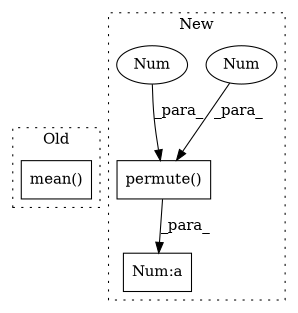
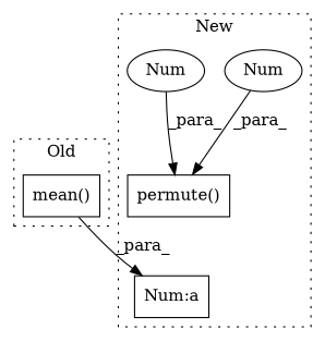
  digraph {
    node [a=75 l=1 shape=box]
    n1 [l="14,1" label="permute()" s="2367,2391"]
    n2 [a=76 label=Num s=2381 shape=ellipse]
    n3 [a=76 label=Num s=2384 shape=ellipse]
    n4 [a=82 l=3 label="Num:a" s=2600]
    n5 [l=58 label="mean()" s=2178]
    subgraph cluster_1 {
      label=New
      style=dotted
      n1
      n2
      n3
      n4
    }
    subgraph cluster_2 {
      label=Old
      style=dotted
      n5
    }
-   n1 -> n4 [label=_para_]
+   n5 -> n4 [label=_para_]
    n2 -> n1 [label=_para_]
    n3 -> n1 [label=_para_]
  }
